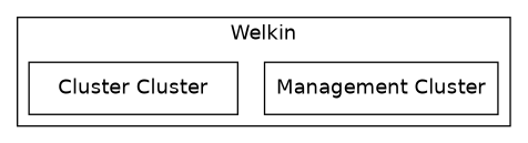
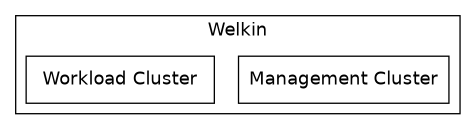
  digraph {
    fontname=helvetica
    node [fontname=helvetica shape=box]
-   "Workload Cluster" [width="2pt" label="Cluster Cluster"]
+   "Workload Cluster" [width="2pt"]
    "Management Cluster" [width="2pt"]
    subgraph cluster_1 {
      label=Welkin
      "Workload Cluster"
      "Management Cluster"
    }
    "Workload Cluster" -> "Management Cluster" [fontname=helvetica minlen="0pt" style=invis]
  }
